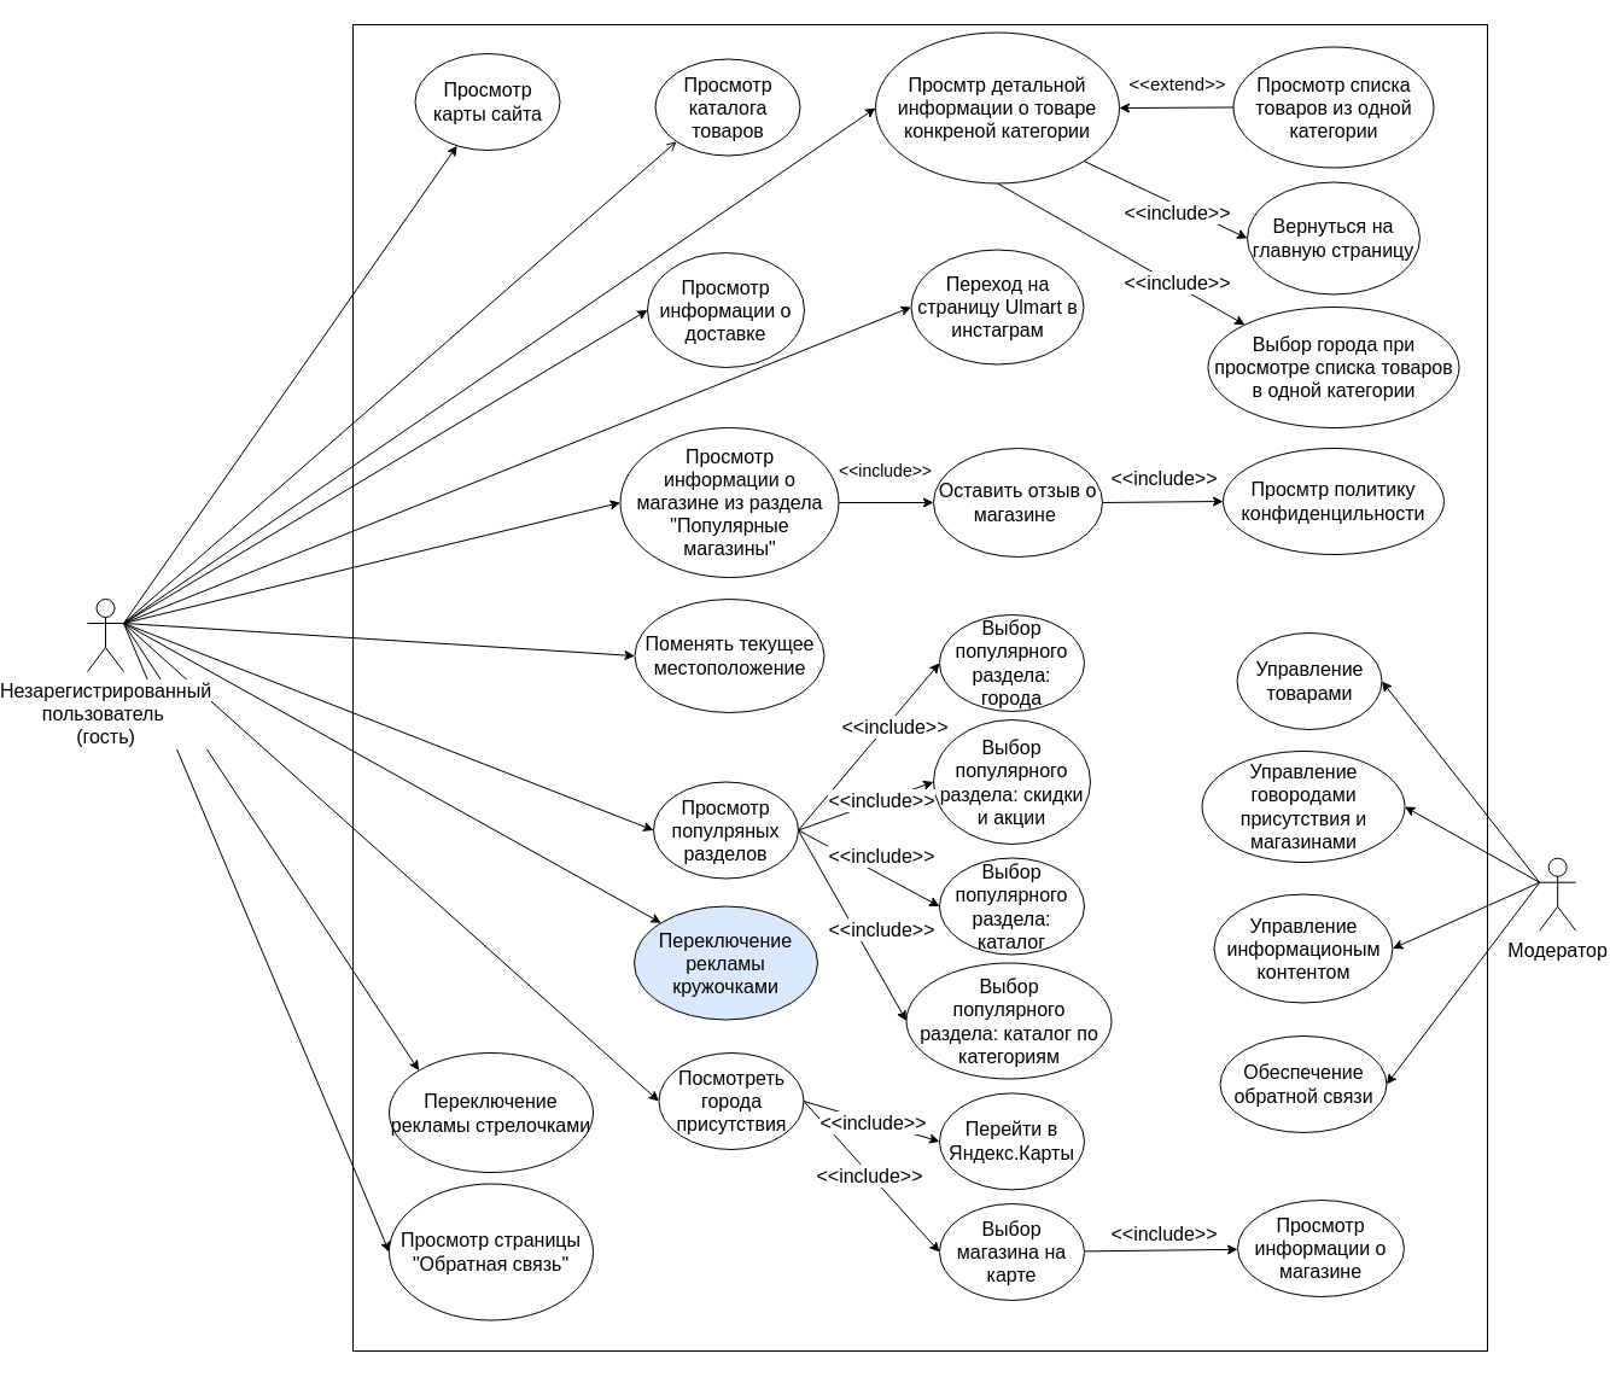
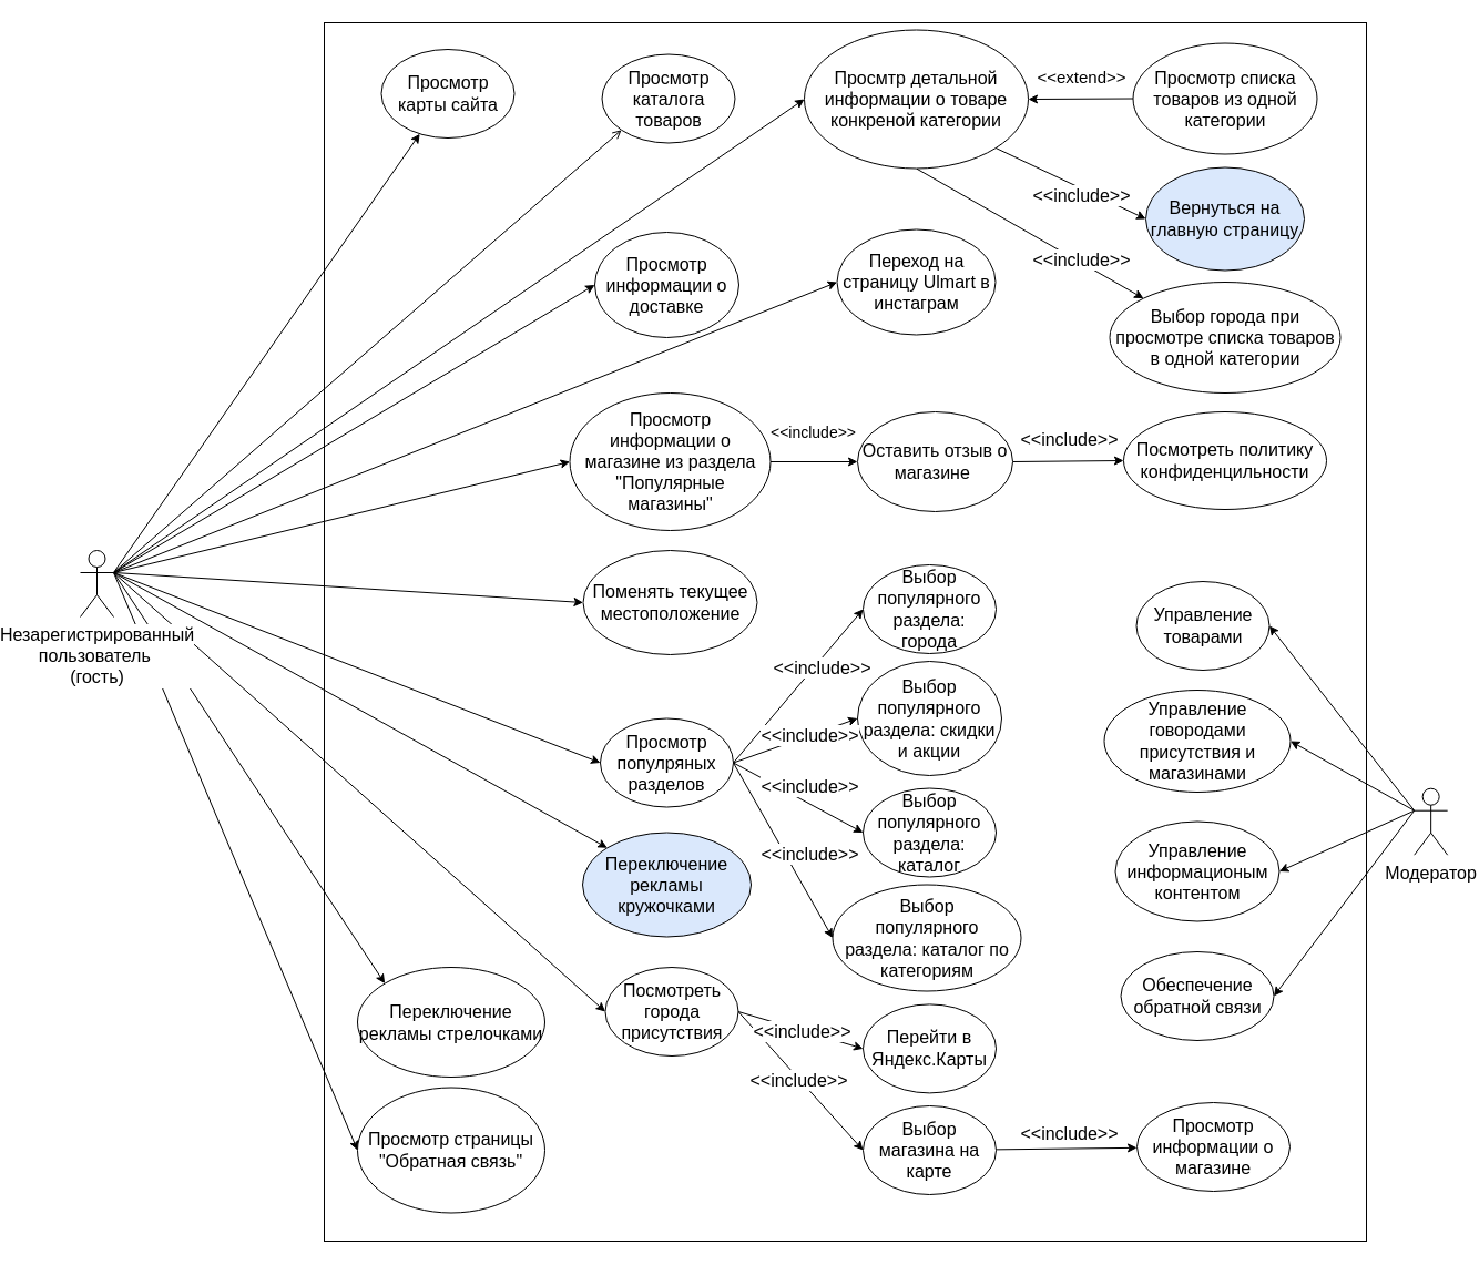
  <mxCell id="0" />
  <mxCell id="1" parent="0" />
  <mxCell id="2" value="" style="rounded=0;whiteSpace=wrap;html=1;fillColor=none;fontSize=16;" parent="1" vertex="1"><mxGeometry x="240" y="20" width="940" height="1099" as="geometry" /></mxCell>
  <mxCell id="3" style="rounded=0;orthogonalLoop=1;jettySize=auto;html=1;exitX=1;exitY=0.333;exitDx=0;exitDy=0;exitPerimeter=0;entryX=0;entryY=0.5;entryDx=0;entryDy=0;fontSize=16;" edge="1" parent="1" source="15" target="30"><mxGeometry relative="1" as="geometry" /></mxCell>
  <mxCell id="4" style="edgeStyle=none;rounded=0;orthogonalLoop=1;jettySize=auto;html=1;exitX=1;exitY=0.333;exitDx=0;exitDy=0;exitPerimeter=0;entryX=0;entryY=0.5;entryDx=0;entryDy=0;fontSize=16;" edge="1" parent="1" source="15" target="23"><mxGeometry relative="1" as="geometry" /></mxCell>
  <mxCell id="5" style="edgeStyle=none;rounded=0;orthogonalLoop=1;jettySize=auto;html=1;exitX=1;exitY=0.333;exitDx=0;exitDy=0;exitPerimeter=0;fontSize=16;" edge="1" parent="1" source="15" target="39"><mxGeometry relative="1" as="geometry" /></mxCell>
  <mxCell id="6" style="edgeStyle=none;rounded=0;orthogonalLoop=1;jettySize=auto;html=1;exitX=1;exitY=0.333;exitDx=0;exitDy=0;exitPerimeter=0;entryX=0;entryY=1;entryDx=0;entryDy=0;fontSize=16;endArrow=open;" edge="1" parent="1" source="15" target="31"><mxGeometry relative="1" as="geometry" /></mxCell>
  <mxCell id="7" style="edgeStyle=none;rounded=0;orthogonalLoop=1;jettySize=auto;html=1;exitX=1;exitY=0.333;exitDx=0;exitDy=0;exitPerimeter=0;entryX=0;entryY=0;entryDx=0;entryDy=0;fontSize=16;" edge="1" parent="1" source="15" target="46"><mxGeometry relative="1" as="geometry" /></mxCell>
  <mxCell id="8" style="edgeStyle=none;rounded=0;orthogonalLoop=1;jettySize=auto;html=1;exitX=1;exitY=0.333;exitDx=0;exitDy=0;exitPerimeter=0;entryX=0;entryY=0;entryDx=0;entryDy=0;fontSize=16;" edge="1" parent="1" source="15" target="41"><mxGeometry relative="1" as="geometry" /></mxCell>
  <mxCell id="9" style="edgeStyle=none;rounded=0;orthogonalLoop=1;jettySize=auto;html=1;exitX=1;exitY=0.333;exitDx=0;exitDy=0;exitPerimeter=0;entryX=0;entryY=0.5;entryDx=0;entryDy=0;fontSize=16;" edge="1" parent="1" source="15" target="35"><mxGeometry relative="1" as="geometry" /></mxCell>
  <mxCell id="10" style="edgeStyle=none;rounded=0;orthogonalLoop=1;jettySize=auto;html=1;exitX=1;exitY=0.333;exitDx=0;exitDy=0;exitPerimeter=0;entryX=0;entryY=0.5;entryDx=0;entryDy=0;fontSize=16;" edge="1" parent="1" source="15" target="37"><mxGeometry relative="1" as="geometry" /></mxCell>
  <mxCell id="11" style="edgeStyle=none;rounded=0;orthogonalLoop=1;jettySize=auto;html=1;exitX=1;exitY=0.333;exitDx=0;exitDy=0;exitPerimeter=0;entryX=0;entryY=0.5;entryDx=0;entryDy=0;fontSize=16;" edge="1" parent="1" source="15" target="40"><mxGeometry relative="1" as="geometry" /></mxCell>
  <mxCell id="12" style="edgeStyle=none;rounded=0;orthogonalLoop=1;jettySize=auto;html=1;exitX=1;exitY=0.333;exitDx=0;exitDy=0;exitPerimeter=0;entryX=0;entryY=0.5;entryDx=0;entryDy=0;fontSize=16;" edge="1" parent="1" source="15" target="42"><mxGeometry relative="1" as="geometry" /></mxCell>
  <mxCell id="13" style="edgeStyle=none;rounded=0;orthogonalLoop=1;jettySize=auto;html=1;exitX=1;exitY=0.333;exitDx=0;exitDy=0;exitPerimeter=0;entryX=0;entryY=0.5;entryDx=0;entryDy=0;fontSize=16;" edge="1" parent="1" source="15" target="32"><mxGeometry relative="1" as="geometry" /></mxCell>
  <mxCell id="14" style="edgeStyle=none;rounded=0;orthogonalLoop=1;jettySize=auto;html=1;exitX=1;exitY=0.333;exitDx=0;exitDy=0;exitPerimeter=0;entryX=0;entryY=0.5;entryDx=0;entryDy=0;fontSize=16;" edge="1" parent="1" source="15" target="55"><mxGeometry relative="1" as="geometry" /></mxCell>
  <mxCell id="15" value="Незарегистрированный&lt;br style=&quot;font-size: 16px;&quot;&gt;пользователь&amp;nbsp;&lt;br style=&quot;font-size: 16px;&quot;&gt;(гость)" style="shape=umlActor;verticalLabelPosition=bottom;labelBackgroundColor=#ffffff;verticalAlign=top;html=1;outlineConnect=0;fillColor=none;fontSize=16;" parent="1" vertex="1"><mxGeometry x="20" y="496" width="30" height="60" as="geometry" /></mxCell>
  <mxCell id="16" style="edgeStyle=none;rounded=0;orthogonalLoop=1;jettySize=auto;html=1;exitX=0;exitY=0.333;exitDx=0;exitDy=0;exitPerimeter=0;entryX=1;entryY=0.5;entryDx=0;entryDy=0;fontSize=16;" edge="1" parent="1" source="20" target="69"><mxGeometry relative="1" as="geometry" /></mxCell>
  <mxCell id="17" style="edgeStyle=none;rounded=0;orthogonalLoop=1;jettySize=auto;html=1;exitX=0;exitY=0.333;exitDx=0;exitDy=0;exitPerimeter=0;entryX=1;entryY=0.5;entryDx=0;entryDy=0;fontSize=16;" edge="1" parent="1" source="20" target="70"><mxGeometry relative="1" as="geometry" /></mxCell>
  <mxCell id="18" style="edgeStyle=none;rounded=0;orthogonalLoop=1;jettySize=auto;html=1;exitX=0;exitY=0.333;exitDx=0;exitDy=0;exitPerimeter=0;entryX=1;entryY=0.5;entryDx=0;entryDy=0;fontSize=16;" edge="1" parent="1" source="20" target="71"><mxGeometry relative="1" as="geometry" /></mxCell>
  <mxCell id="19" style="edgeStyle=none;rounded=0;orthogonalLoop=1;jettySize=auto;html=1;exitX=0;exitY=0.333;exitDx=0;exitDy=0;exitPerimeter=0;entryX=1;entryY=0.5;entryDx=0;entryDy=0;fontSize=16;" edge="1" parent="1" source="20" target="72"><mxGeometry relative="1" as="geometry" /></mxCell>
  <mxCell id="20" value="Модератор" style="shape=umlActor;verticalLabelPosition=bottom;labelBackgroundColor=#ffffff;verticalAlign=top;html=1;outlineConnect=0;fillColor=none;fontSize=16;" parent="1" vertex="1"><mxGeometry x="1223.167" y="710.706" width="30" height="60" as="geometry" /></mxCell>
  <mxCell id="21" style="edgeStyle=none;rounded=0;orthogonalLoop=1;jettySize=auto;html=1;exitX=1;exitY=0.5;exitDx=0;exitDy=0;entryX=0;entryY=0.5;entryDx=0;entryDy=0;fontSize=16;" edge="1" parent="1" source="62" target="38"><mxGeometry relative="1" as="geometry" /></mxCell>
  <mxCell id="22" style="edgeStyle=none;rounded=0;orthogonalLoop=1;jettySize=auto;html=1;exitX=1;exitY=0.5;exitDx=0;exitDy=0;entryX=0;entryY=0.5;entryDx=0;entryDy=0;fontSize=16;" edge="1" parent="1" source="23" target="62"><mxGeometry relative="1" as="geometry" /></mxCell>
  <mxCell id="23" value="Просмотр &lt;br&gt;информации о магазине из раздела &quot;Популярные магазины&quot;" style="ellipse;whiteSpace=wrap;html=1;fillColor=#ffffff;horizontal=1;fontSize=16;" parent="1" vertex="1"><mxGeometry x="461.5" y="354" width="181" height="124" as="geometry" /></mxCell>
  <mxCell id="24" value="Просмотр списка товаров из одной категории" style="ellipse;whiteSpace=wrap;html=1;fillColor=#ffffff;fontSize=16;" parent="1" vertex="1"><mxGeometry x="969.5" y="38.5" width="166" height="100" as="geometry" /></mxCell>
  <mxCell id="25" style="rounded=0;orthogonalLoop=1;jettySize=auto;html=1;entryX=1;entryY=0.5;entryDx=0;entryDy=0;exitX=0;exitY=0.5;exitDx=0;exitDy=0;fontSize=16;" edge="1" parent="1" source="24" target="30"><mxGeometry relative="1" as="geometry"><mxPoint x="714.5" y="204" as="sourcePoint" /></mxGeometry></mxCell>
  <mxCell id="26" value="&amp;lt;&amp;lt;extend&amp;gt;&amp;gt;" style="text;html=1;resizable=0;points=[];align=center;verticalAlign=middle;labelBackgroundColor=#ffffff;direction=south;fontSize=15;" vertex="1" connectable="0" parent="25"><mxGeometry x="0.32" y="2" relative="1" as="geometry"><mxPoint x="14.5" y="-22" as="offset" /></mxGeometry></mxCell>
  <mxCell id="27" style="edgeStyle=none;rounded=0;orthogonalLoop=1;jettySize=auto;html=1;exitX=1;exitY=1;exitDx=0;exitDy=0;entryX=0;entryY=0.5;entryDx=0;entryDy=0;fontSize=16;" edge="1" parent="1" source="30" target="43"><mxGeometry relative="1" as="geometry" /></mxCell>
  <mxCell id="28" value="&amp;lt;&amp;lt;include&amp;gt;&amp;gt;" style="text;html=1;resizable=0;points=[];align=center;verticalAlign=middle;labelBackgroundColor=#ffffff;rotation=0;fontSize=16;" vertex="1" connectable="0" parent="27"><mxGeometry x="0.492" y="-4" relative="1" as="geometry"><mxPoint x="-22.5" y="-9.5" as="offset" /></mxGeometry></mxCell>
  <mxCell id="29" style="edgeStyle=none;rounded=0;orthogonalLoop=1;jettySize=auto;html=1;exitX=0.5;exitY=1;exitDx=0;exitDy=0;entryX=0;entryY=0;entryDx=0;entryDy=0;fontSize=16;" edge="1" parent="1" source="30" target="33"><mxGeometry relative="1" as="geometry" /></mxCell>
  <mxCell id="30" value="Просмтр детальной информации о товаре конкреной категории" style="ellipse;whiteSpace=wrap;html=1;fillColor=#ffffff;fontSize=16;" parent="1" vertex="1"><mxGeometry x="673" y="26.5" width="202" height="125" as="geometry" /></mxCell>
  <mxCell id="31" value="Просмотр каталога товаров" style="ellipse;whiteSpace=wrap;html=1;fillColor=#ffffff;horizontal=1;fontSize=16;" parent="1" vertex="1"><mxGeometry x="490.5" y="48.5" width="120" height="80" as="geometry" /></mxCell>
  <mxCell id="32" value="Просмотр информации о доставке" style="ellipse;whiteSpace=wrap;html=1;fillColor=#ffffff;horizontal=1;fontSize=16;" parent="1" vertex="1"><mxGeometry x="484" y="209" width="130" height="95" as="geometry" /></mxCell>
  <mxCell id="33" value="Выбор города при просмотре списка товаров в одной категории" style="ellipse;whiteSpace=wrap;html=1;fillColor=#ffffff;fontSize=16;" parent="1" vertex="1"><mxGeometry x="948.5" y="254" width="208" height="100" as="geometry" /></mxCell>
  <mxCell id="34" style="edgeStyle=none;rounded=0;orthogonalLoop=1;jettySize=auto;html=1;exitX=1;exitY=0.5;exitDx=0;exitDy=0;entryX=0;entryY=0.5;entryDx=0;entryDy=0;fontSize=16;" edge="1" parent="1" source="35" target="45"><mxGeometry relative="1" as="geometry" /></mxCell>
  <mxCell id="35" value="Посмотреть города присутствия" style="ellipse;whiteSpace=wrap;html=1;fillColor=#ffffff;fontSize=16;" parent="1" vertex="1"><mxGeometry x="493.5" y="872" width="120" height="80" as="geometry" /></mxCell>
  <mxCell id="36" value="Выбор популярного раздела: города" style="ellipse;whiteSpace=wrap;html=1;fillColor=#ffffff;fontSize=16;" parent="1" vertex="1"><mxGeometry x="726" y="509" width="120" height="80" as="geometry" /></mxCell>
  <mxCell id="37" value="Поменять текущее местоположение" style="ellipse;whiteSpace=wrap;html=1;fillColor=#ffffff;horizontal=1;fontSize=16;" parent="1" vertex="1"><mxGeometry x="473.5" y="496" width="157" height="94" as="geometry" /></mxCell>
- <mxCell id="38" value="Просмтр политику конфиденцильности" style="ellipse;whiteSpace=wrap;html=1;fillColor=#ffffff;fontSize=16;" parent="1" vertex="1"><mxGeometry x="961" y="371" width="183" height="88" as="geometry" /></mxCell>
+ <mxCell id="38" value="Посмотреть политику конфиденцильности" style="ellipse;whiteSpace=wrap;html=1;fillColor=#ffffff;fontSize=16;" parent="1" vertex="1"><mxGeometry x="961" y="371" width="183" height="88" as="geometry" /></mxCell>
  <mxCell id="39" value="Просмотр карты сайта" style="ellipse;whiteSpace=wrap;html=1;fillColor=#ffffff;fontSize=16;" parent="1" vertex="1"><mxGeometry x="291.5" y="44" width="120" height="80" as="geometry" /></mxCell>
  <mxCell id="40" value="Переход на страницу Ulmart в инстаграм" style="ellipse;whiteSpace=wrap;html=1;fillColor=#ffffff;fontSize=16;" parent="1" vertex="1"><mxGeometry x="702.5" y="206.5" width="143" height="95" as="geometry" /></mxCell>
  <mxCell id="41" value="Переключение рекламы кружочками" style="ellipse;whiteSpace=wrap;html=1;fillColor=#dae8fc;horizontal=1;fontSize=16;" parent="1" vertex="1"><mxGeometry x="473" y="750.5" width="152" height="94" as="geometry" /></mxCell>
  <mxCell id="42" value="Просмотр страницы &quot;Обратная связь&quot;" style="ellipse;whiteSpace=wrap;html=1;fontSize=16;" vertex="1" parent="1"><mxGeometry x="270" y="980.5" width="169" height="113" as="geometry" /></mxCell>
- <mxCell id="43" value="Вернуться на главную страницу" style="ellipse;whiteSpace=wrap;html=1;fontSize=16;" vertex="1" parent="1"><mxGeometry x="981" y="150.5" width="143" height="93" as="geometry" /></mxCell>
+ <mxCell id="43" value="Вернуться на главную страницу" style="ellipse;whiteSpace=wrap;html=1;fontSize=16;fillColor=#dae8fc;" vertex="1" parent="1"><mxGeometry x="981" y="150.5" width="143" height="93" as="geometry" /></mxCell>
  <mxCell id="44" style="edgeStyle=none;rounded=0;orthogonalLoop=1;jettySize=auto;html=1;entryX=0;entryY=0.5;entryDx=0;entryDy=0;exitX=1;exitY=0.5;exitDx=0;exitDy=0;fontSize=16;" edge="1" parent="1" source="35" target="65"><mxGeometry relative="1" as="geometry"><mxPoint x="613" y="1021" as="sourcePoint" /><mxPoint x="789.5" y="957" as="targetPoint" /></mxGeometry></mxCell>
  <mxCell id="45" value="Перейти в Яндекс.Карты" style="ellipse;whiteSpace=wrap;html=1;horizontal=1;fontSize=16;" vertex="1" parent="1"><mxGeometry x="726" y="905.405" width="120" height="80" as="geometry" /></mxCell>
  <mxCell id="46" value="Переключение рекламы стрелочками" style="ellipse;whiteSpace=wrap;html=1;horizontal=1;fontSize=16;" vertex="1" parent="1"><mxGeometry x="270" y="872" width="169" height="99" as="geometry" /></mxCell>
  <mxCell id="47" value="&amp;lt;&amp;lt;include&amp;gt;&amp;gt;" style="text;html=1;resizable=0;points=[];align=center;verticalAlign=middle;labelBackgroundColor=#ffffff;direction=south;fontSize=16;" vertex="1" connectable="0" parent="1"><mxGeometry x="948.713" y="254.09" as="geometry"><mxPoint x="-26" y="-21" as="offset" /></mxGeometry></mxCell>
  <mxCell id="48" value="&amp;lt;&amp;lt;include&amp;gt;&amp;gt;" style="text;html=1;resizable=0;points=[];align=center;verticalAlign=middle;labelBackgroundColor=#ffffff;direction=south;fontSize=16;" vertex="1" connectable="0" parent="1"><mxGeometry x="683.213" y="938.09" as="geometry"><mxPoint x="-13" y="-9" as="offset" /></mxGeometry></mxCell>
  <mxCell id="49" value="Выбор популярного раздела: каталог" style="ellipse;whiteSpace=wrap;html=1;fillColor=#ffffff;fontSize=16;" vertex="1" parent="1"><mxGeometry x="726" y="710.5" width="120" height="80" as="geometry" /></mxCell>
  <mxCell id="50" value="Выбор популярного раздела: скидки и акции" style="ellipse;whiteSpace=wrap;html=1;fillColor=#ffffff;fontSize=16;" vertex="1" parent="1"><mxGeometry x="721" y="596" width="130" height="103" as="geometry" /></mxCell>
  <mxCell id="51" style="edgeStyle=none;rounded=0;orthogonalLoop=1;jettySize=auto;html=1;exitX=1;exitY=0.5;exitDx=0;exitDy=0;entryX=0;entryY=0.5;entryDx=0;entryDy=0;fontSize=16;" edge="1" parent="1" source="55" target="36"><mxGeometry relative="1" as="geometry" /></mxCell>
  <mxCell id="52" style="edgeStyle=none;rounded=0;orthogonalLoop=1;jettySize=auto;html=1;exitX=1;exitY=0.5;exitDx=0;exitDy=0;entryX=0;entryY=0.5;entryDx=0;entryDy=0;fontSize=16;" edge="1" parent="1" source="55" target="50"><mxGeometry relative="1" as="geometry" /></mxCell>
  <mxCell id="53" style="edgeStyle=none;rounded=0;orthogonalLoop=1;jettySize=auto;html=1;exitX=1;exitY=0.5;exitDx=0;exitDy=0;entryX=0;entryY=0.5;entryDx=0;entryDy=0;fontSize=16;" edge="1" parent="1" source="55" target="49"><mxGeometry relative="1" as="geometry" /></mxCell>
  <mxCell id="54" style="edgeStyle=none;rounded=0;orthogonalLoop=1;jettySize=auto;html=1;exitX=1;exitY=0.5;exitDx=0;exitDy=0;entryX=0;entryY=0.5;entryDx=0;entryDy=0;fontSize=16;" edge="1" parent="1" source="55" target="56"><mxGeometry relative="1" as="geometry"><mxPoint x="752.074" y="814.716" as="targetPoint" /></mxGeometry></mxCell>
  <mxCell id="55" value="Просмотр популряных разделов" style="ellipse;whiteSpace=wrap;html=1;horizontal=1;fontSize=16;" vertex="1" parent="1"><mxGeometry x="489" y="647.5" width="120" height="80" as="geometry" /></mxCell>
  <mxCell id="56" value="Выбор &lt;br&gt;популярного &lt;br&gt;раздела: каталог по категориям" style="ellipse;whiteSpace=wrap;html=1;fontSize=16;" vertex="1" parent="1"><mxGeometry x="698.5" y="797.5" width="170" height="96" as="geometry" /></mxCell>
  <mxCell id="57" value="&amp;lt;&amp;lt;include&amp;gt;&amp;gt;" style="text;html=1;resizable=0;points=[];align=center;verticalAlign=middle;labelBackgroundColor=#ffffff;direction=south;fontSize=16;" vertex="1" connectable="0" parent="1"><mxGeometry x="703.213" y="790.59" as="geometry"><mxPoint x="-26" y="-21" as="offset" /></mxGeometry></mxCell>
  <mxCell id="58" value="&amp;lt;&amp;lt;include&amp;gt;&amp;gt;" style="text;html=1;resizable=0;points=[];align=center;verticalAlign=middle;labelBackgroundColor=#ffffff;direction=south;fontSize=16;" vertex="1" connectable="0" parent="1"><mxGeometry x="703.213" y="729.59" as="geometry"><mxPoint x="-26" y="-21" as="offset" /></mxGeometry></mxCell>
  <mxCell id="59" value="&amp;lt;&amp;lt;include&amp;gt;&amp;gt;" style="text;html=1;resizable=0;points=[];align=center;verticalAlign=middle;labelBackgroundColor=#ffffff;direction=south;fontSize=16;" vertex="1" connectable="0" parent="1"><mxGeometry x="703.213" y="683.09" as="geometry"><mxPoint x="-26" y="-21" as="offset" /></mxGeometry></mxCell>
  <mxCell id="60" value="&amp;lt;&amp;lt;include&amp;gt;&amp;gt;" style="text;html=1;resizable=0;points=[];align=center;verticalAlign=middle;labelBackgroundColor=#ffffff;direction=south;fontSize=16;" vertex="1" connectable="0" parent="1"><mxGeometry x="714.713" y="622.09" as="geometry"><mxPoint x="-26" y="-21" as="offset" /></mxGeometry></mxCell>
  <mxCell id="61" value="&amp;lt;&amp;lt;include&amp;gt;&amp;gt;" style="text;html=1;resizable=0;points=[];align=center;verticalAlign=middle;labelBackgroundColor=#ffffff;direction=south;fontSize=16;" vertex="1" connectable="0" parent="1"><mxGeometry x="937.713" y="416.09" as="geometry"><mxPoint x="-26" y="-21" as="offset" /></mxGeometry></mxCell>
  <mxCell id="62" value="Оставить отзыв о магазине&amp;nbsp;" style="ellipse;whiteSpace=wrap;html=1;fillColor=#ffffff;fontSize=16;" vertex="1" parent="1"><mxGeometry x="721" y="371" width="140" height="90" as="geometry" /></mxCell>
  <mxCell id="63" value="&lt;font style=&quot;font-size: 14px&quot;&gt;&amp;lt;&amp;lt;include&amp;gt;&amp;gt;&lt;/font&gt;" style="text;html=1;resizable=0;points=[];align=center;verticalAlign=middle;labelBackgroundColor=#ffffff;direction=south;fontSize=16;" vertex="1" connectable="0" parent="1"><mxGeometry x="693.213" y="354.09" as="geometry"><mxPoint x="-13" y="34" as="offset" /></mxGeometry></mxCell>
  <mxCell id="64" value="" style="edgeStyle=none;rounded=0;orthogonalLoop=1;jettySize=auto;html=1;fontSize=16;" edge="1" parent="1" source="65" target="66"><mxGeometry relative="1" as="geometry" /></mxCell>
  <mxCell id="65" value="Выбор магазина на карте" style="ellipse;whiteSpace=wrap;html=1;fontSize=16;" vertex="1" parent="1"><mxGeometry x="726" y="997" width="120" height="80" as="geometry" /></mxCell>
  <mxCell id="66" value="Просмотр информации о магазине" style="ellipse;whiteSpace=wrap;html=1;fontSize=16;" vertex="1" parent="1"><mxGeometry x="973" y="994" width="138" height="80" as="geometry" /></mxCell>
  <mxCell id="67" value="&amp;lt;&amp;lt;include&amp;gt;&amp;gt;" style="text;html=1;resizable=0;points=[];align=center;verticalAlign=middle;labelBackgroundColor=#ffffff;direction=south;fontSize=16;" vertex="1" connectable="0" parent="1"><mxGeometry x="937.713" y="1042.09" as="geometry"><mxPoint x="-26" y="-21" as="offset" /></mxGeometry></mxCell>
  <mxCell id="68" value="&amp;lt;&amp;lt;include&amp;gt;&amp;gt;" style="text;html=1;resizable=0;points=[];align=center;verticalAlign=middle;labelBackgroundColor=#ffffff;direction=south;horizontal=1;fontSize=16;" vertex="1" connectable="0" parent="1"><mxGeometry x="693.213" y="994.09" as="geometry"><mxPoint x="-26" y="-21" as="offset" /></mxGeometry></mxCell>
  <mxCell id="69" value="Управление товарами" style="ellipse;whiteSpace=wrap;html=1;fontSize=16;" vertex="1" parent="1"><mxGeometry x="972.5" y="524" width="120" height="80" as="geometry" /></mxCell>
  <mxCell id="70" value="Управление говородами присутствия и магазинами" style="ellipse;whiteSpace=wrap;html=1;fontSize=16;" vertex="1" parent="1"><mxGeometry x="943.5" y="622" width="168" height="92" as="geometry" /></mxCell>
  <mxCell id="71" value="Управление информационым контентом" style="ellipse;whiteSpace=wrap;html=1;fontSize=16;" vertex="1" parent="1"><mxGeometry x="953.5" y="740.5" width="148" height="90" as="geometry" /></mxCell>
  <mxCell id="72" value="Обеспечение обратной связи" style="ellipse;whiteSpace=wrap;html=1;fontSize=16;" vertex="1" parent="1"><mxGeometry x="958.5" y="858" width="138" height="80" as="geometry" /></mxCell>
